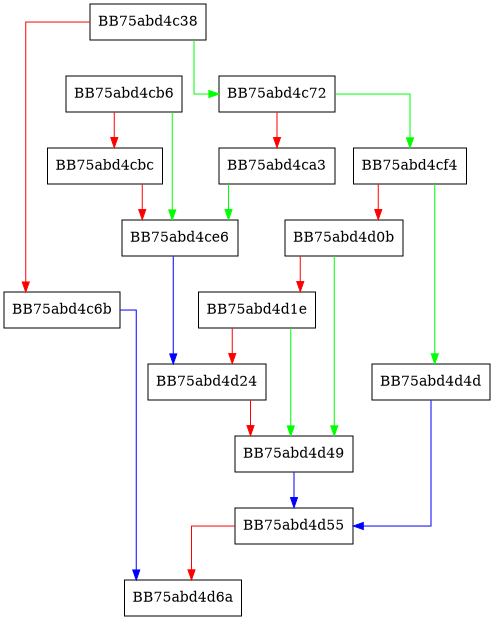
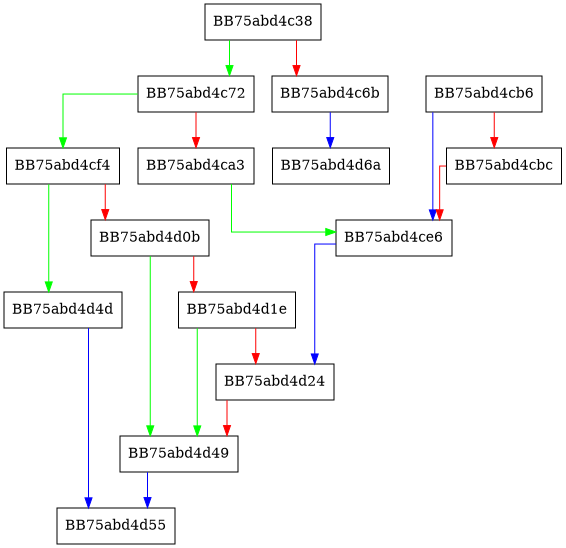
  digraph {
    splines=ortho
    node [shape=box]
    edge [color=red]
    BB75abd4c38
    BB75abd4c72
    BB75abd4c6b
    BB75abd4cf4
    BB75abd4ca3
    BB75abd4d6a
    BB75abd4d4d
    BB75abd4d0b
    BB75abd4ce6
    BB75abd4d55
    BB75abd4d49
    BB75abd4d1e
    BB75abd4d24
    BB75abd4cb6
    BB75abd4cbc
    BB75abd4c38 -> BB75abd4c72 [color=green]
    BB75abd4c38 -> BB75abd4c6b
    BB75abd4c72 -> BB75abd4cf4 [color=green]
    BB75abd4c72 -> BB75abd4ca3
    BB75abd4c6b -> BB75abd4d6a [color=blue]
    BB75abd4cf4 -> BB75abd4d4d [color=green]
    BB75abd4cf4 -> BB75abd4d0b
    BB75abd4ca3 -> BB75abd4ce6 [color=green]
    BB75abd4d4d -> BB75abd4d55 [color=blue]
    BB75abd4d0b -> BB75abd4d49 [color=green]
    BB75abd4d0b -> BB75abd4d1e
    BB75abd4ce6 -> BB75abd4d24 [color=blue]
-   BB75abd4d55 -> BB75abd4d6a
    BB75abd4d49 -> BB75abd4d55 [color=blue]
    BB75abd4d1e -> BB75abd4d49 [color=green]
    BB75abd4d1e -> BB75abd4d24
    BB75abd4d24 -> BB75abd4d49
-   BB75abd4cb6 -> BB75abd4ce6 [color=green]
+   BB75abd4cb6 -> BB75abd4ce6 [color=blue]
    BB75abd4cb6 -> BB75abd4cbc
    BB75abd4cbc -> BB75abd4ce6
  }
